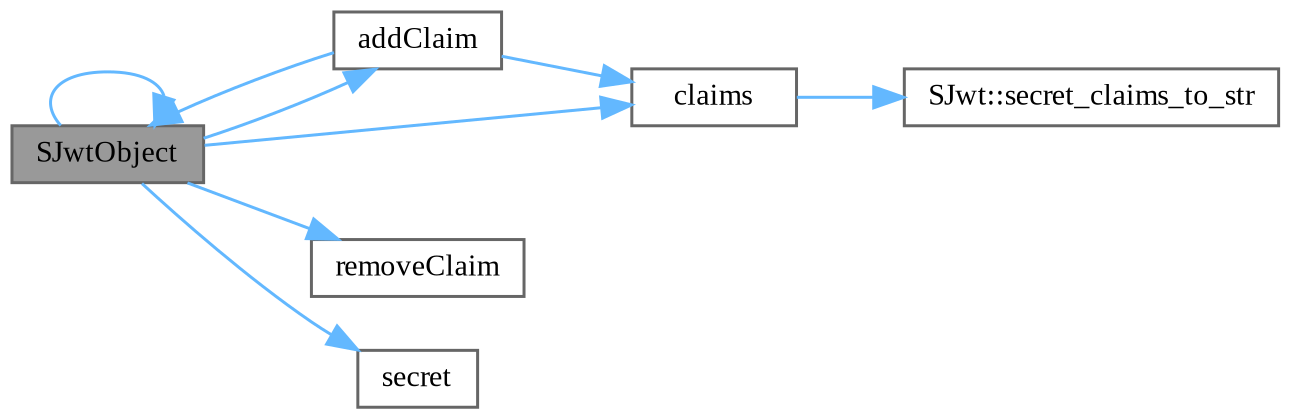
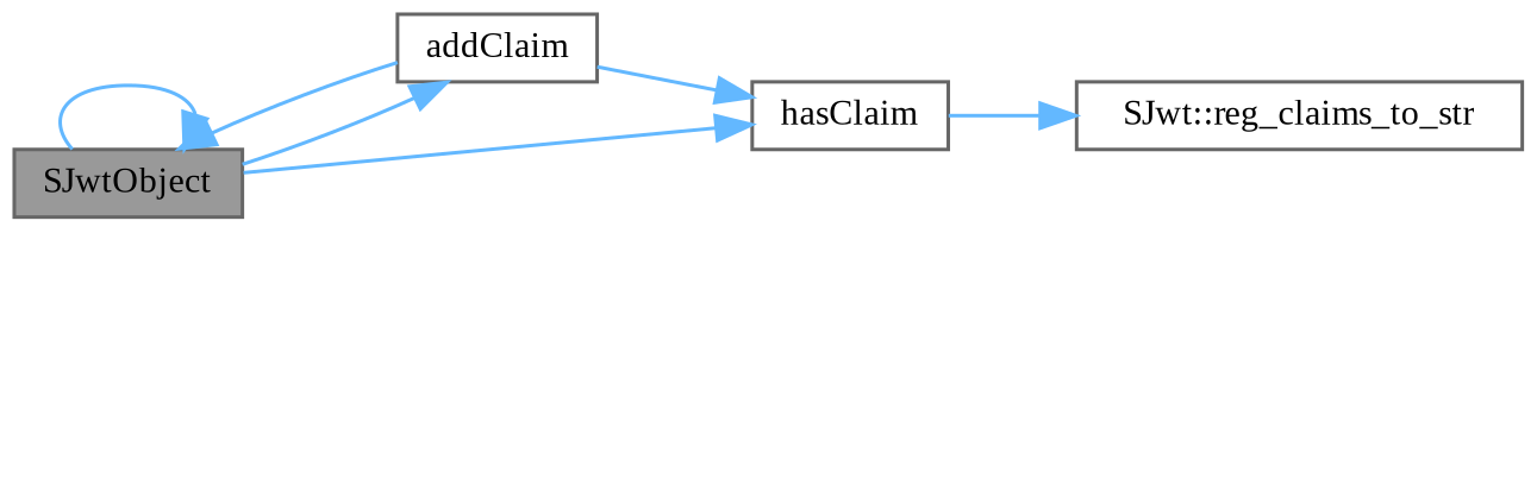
  digraph {
    fontname="Liberation Serif"
    rankdir=LR
    node [color=grey40 fillcolor=white fontname="Liberation Serif" fontsize=10 shape=box style=filled]
    edge [color=steelblue1 fontname="Liberation Serif" fontsize=10 labelfontname=Helvetica labelfontsize=10 style=solid]
    n1 [color=gray40 fillcolor=grey60 fontcolor=black height=0.2 label=SJwtObject width=0.4]
    n2 [height=0.2 label=addClaim width=0.4]
-   n3 [height=0.2 label=claims width=0.4]
-   n4 [height=0.2 label=removeClaim width=0.4]
-   n5 [height=0.2 label=secret width=0.4]
-   n6 [height=0.2 label="SJwt::secret_claims_to_str" width=0.4]
+   n3 [height=0.2 label=hasClaim width=0.4]
+   n6 [height=0.2 label="SJwt::reg_claims_to_str" width=0.4]
    n1 -> n1
    n1 -> n2
    n1 -> n3
-   n1 -> n4
-   n1 -> n5
    n2 -> n1
    n2 -> n3
    n3 -> n6
  }
